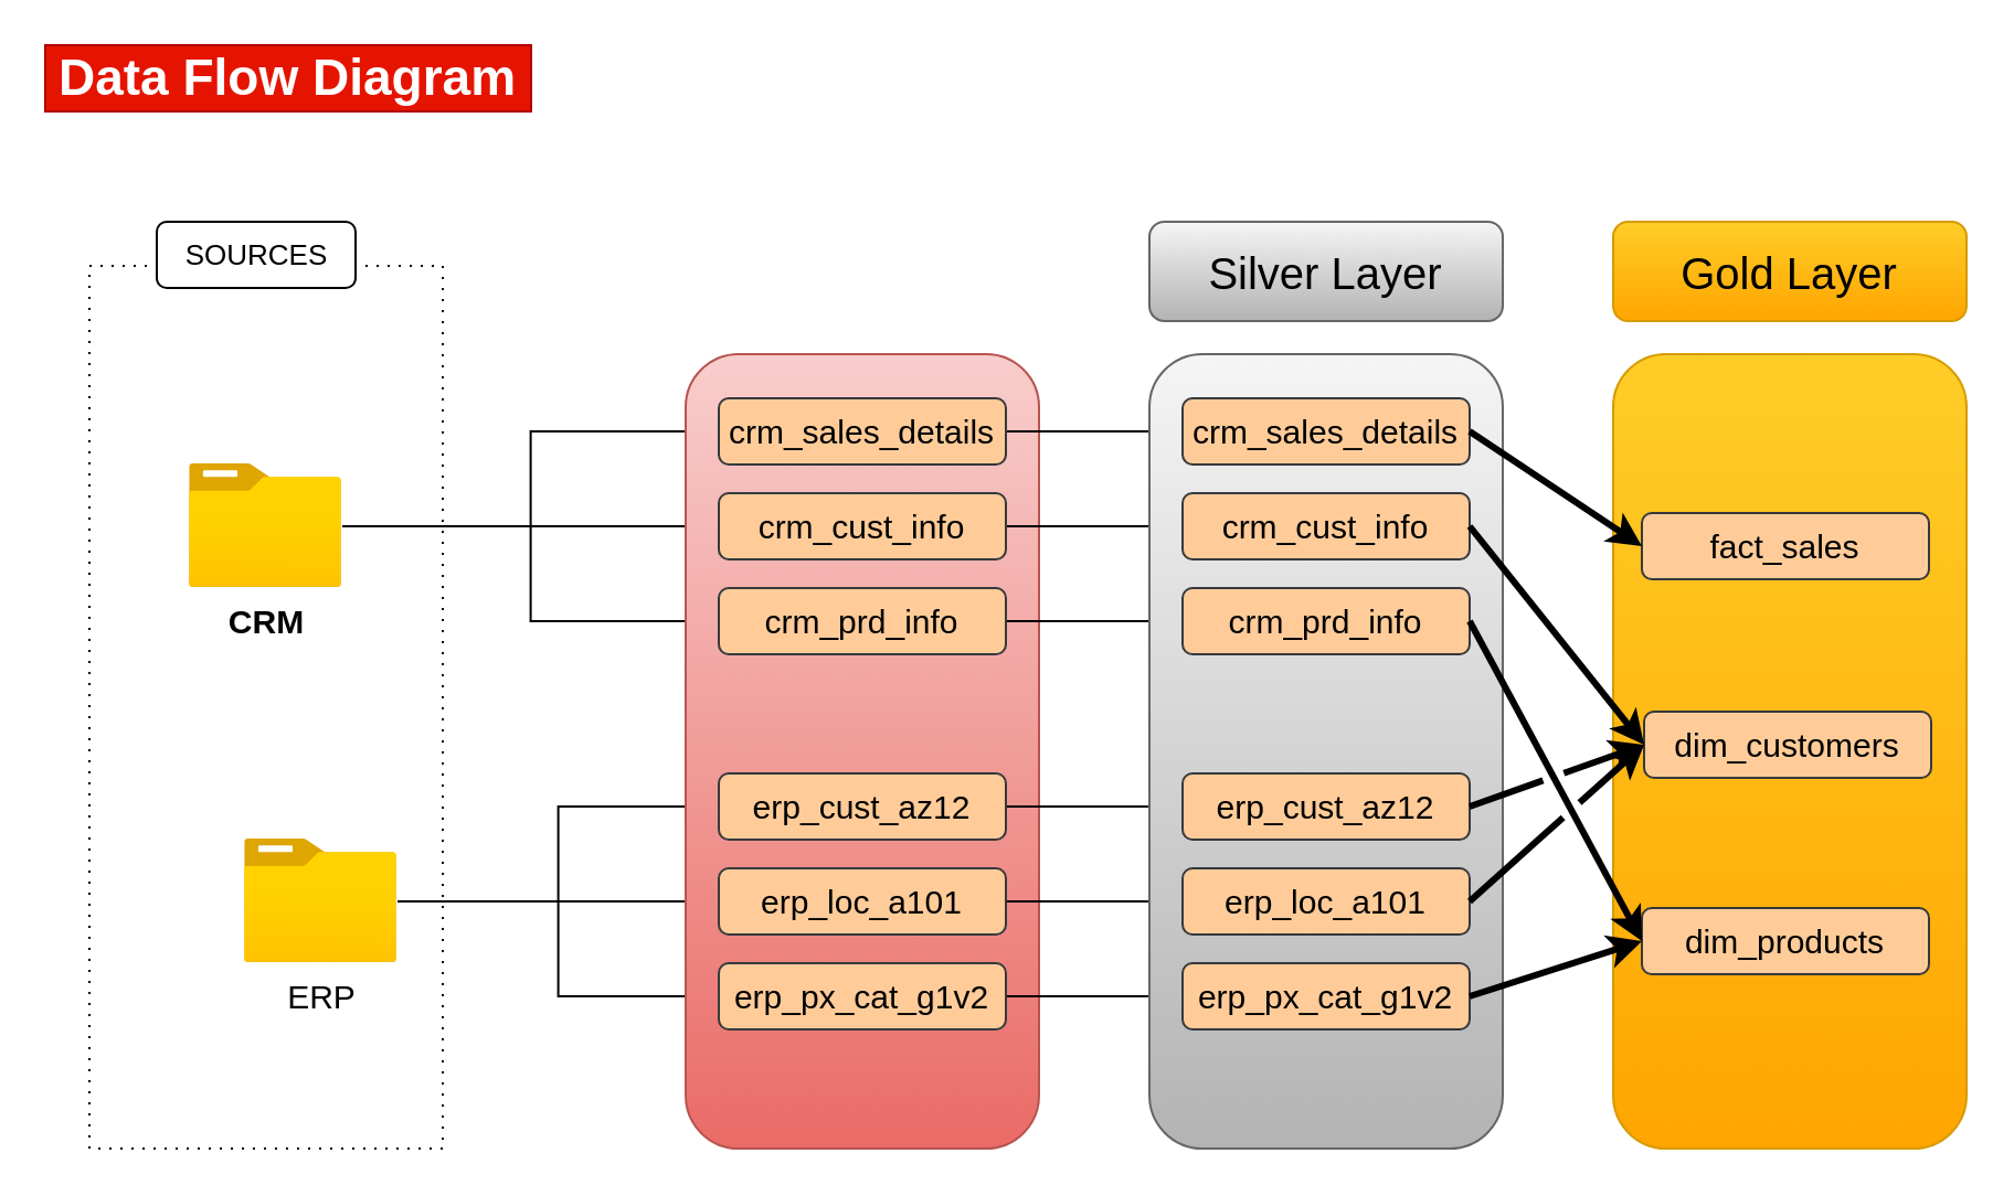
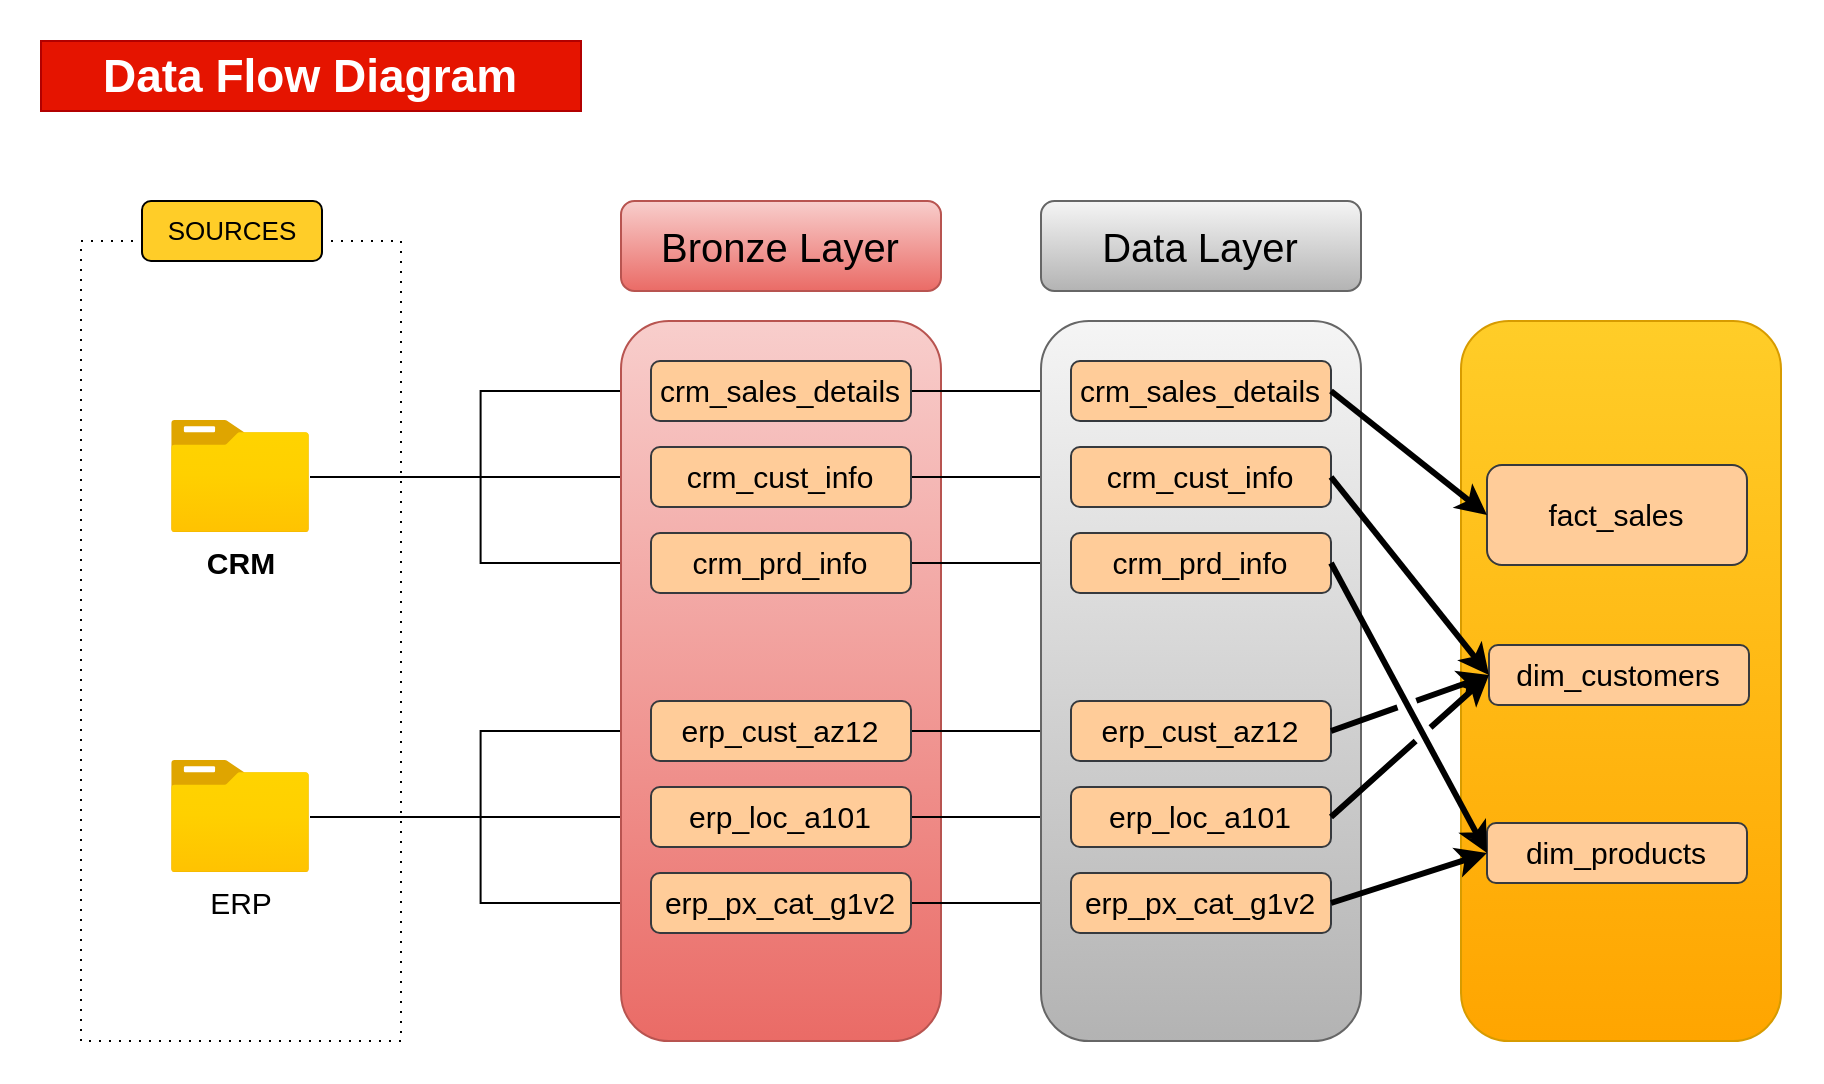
  <mxCell id="0" />
  <mxCell id="1" parent="0" />
  <mxCell id="2" value="" style="rounded=0;whiteSpace=wrap;html=1;dashed=1;dashPattern=1 4;" parent="1" vertex="1"><mxGeometry x="40" y="120" width="160" height="400" as="geometry" /></mxCell>
- <mxCell id="3" value="SOURCES" style="rounded=1;whiteSpace=wrap;html=1;fontSize=13;" parent="1" vertex="1"><mxGeometry x="70.5" y="100" width="90" height="30" as="geometry" /></mxCell>
- <mxCell id="4" value="Data Flow Diagram" style="text;html=1;align=center;verticalAlign=middle;whiteSpace=wrap;rounded=0;fontStyle=1;fontSize=23;fillColor=#e51400;strokeColor=#B20000;fontColor=#ffffff;" parent="1" vertex="1"><mxGeometry x="20" y="20" width="220" height="30" as="geometry" /></mxCell>
+ <mxCell id="3" value="SOURCES" style="rounded=1;whiteSpace=wrap;html=1;fontSize=13;fillColor=#ffcd28;" parent="1" vertex="1"><mxGeometry x="70.5" y="100" width="90" height="30" as="geometry" /></mxCell>
+ <mxCell id="4" value="Data Flow Diagram" style="text;html=1;align=center;verticalAlign=middle;whiteSpace=wrap;rounded=0;fontStyle=1;fontSize=23;fillColor=#e51400;strokeColor=#B20000;fontColor=#ffffff;" parent="1" vertex="1"><mxGeometry x="20" y="20" width="270" height="35" as="geometry" /></mxCell>
  <mxCell id="5" style="edgeStyle=orthogonalEdgeStyle;rounded=0;orthogonalLoop=1;jettySize=auto;html=1;entryX=0;entryY=0.5;entryDx=0;entryDy=0;" parent="1" source="8" target="18" edge="1"><mxGeometry relative="1" as="geometry" /></mxCell>
  <mxCell id="6" style="edgeStyle=orthogonalEdgeStyle;rounded=0;orthogonalLoop=1;jettySize=auto;html=1;" parent="1" source="8" target="16" edge="1"><mxGeometry relative="1" as="geometry" /></mxCell>
  <mxCell id="7" style="edgeStyle=orthogonalEdgeStyle;rounded=0;orthogonalLoop=1;jettySize=auto;html=1;entryX=0;entryY=0.5;entryDx=0;entryDy=0;" parent="1" source="8" target="20" edge="1"><mxGeometry relative="1" as="geometry" /></mxCell>
  <mxCell id="8" value="CRM" style="image;aspect=fixed;html=1;points=[];align=center;fontSize=15;image=img/lib/azure2/general/Folder_Blank.svg;fontStyle=1" parent="1" vertex="1"><mxGeometry x="85.5" y="210" width="69" height="56.0" as="geometry" /></mxCell>
  <mxCell id="9" style="edgeStyle=orthogonalEdgeStyle;rounded=0;orthogonalLoop=1;jettySize=auto;html=1;" parent="1" source="12" target="22" edge="1"><mxGeometry relative="1" as="geometry" /></mxCell>
  <mxCell id="10" style="edgeStyle=orthogonalEdgeStyle;rounded=0;orthogonalLoop=1;jettySize=auto;html=1;entryX=0;entryY=0.5;entryDx=0;entryDy=0;" parent="1" source="12" target="24" edge="1"><mxGeometry relative="1" as="geometry" /></mxCell>
  <mxCell id="11" style="edgeStyle=orthogonalEdgeStyle;rounded=0;orthogonalLoop=1;jettySize=auto;html=1;entryX=0;entryY=0.5;entryDx=0;entryDy=0;" parent="1" source="12" target="26" edge="1"><mxGeometry relative="1" as="geometry" /></mxCell>
- <mxCell id="12" value="ERP" style="image;aspect=fixed;html=1;points=[];align=center;fontSize=15;image=img/lib/azure2/general/Folder_Blank.svg;" parent="1" vertex="1"><mxGeometry x="110.5" y="380" width="69" height="56.0" as="geometry" /></mxCell>
+ <mxCell id="12" value="ERP" style="image;aspect=fixed;html=1;points=[];align=center;fontSize=15;image=img/lib/azure2/general/Folder_Blank.svg;" parent="1" vertex="1"><mxGeometry x="85.5" y="380" width="69" height="56.0" as="geometry" /></mxCell>
  <mxCell id="13" value="" style="rounded=1;whiteSpace=wrap;html=1;fillColor=#f8cecc;strokeColor=#b85450;fillStyle=solid;labelBorderColor=default;movable=1;resizable=1;rotatable=1;deletable=1;editable=1;locked=0;connectable=1;gradientColor=#ea6b66;" parent="1" vertex="1"><mxGeometry x="310" y="160" width="160" height="360" as="geometry" /></mxCell>
+ <mxCell id="14" value="Bronze Layer" style="rounded=1;whiteSpace=wrap;html=1;fontSize=20;fillColor=#f8cecc;strokeColor=#b85450;gradientColor=#ea6b66;" parent="1" vertex="1"><mxGeometry x="310" y="100" width="160" height="45" as="geometry" /></mxCell>
  <mxCell id="15" style="edgeStyle=orthogonalEdgeStyle;rounded=0;orthogonalLoop=1;jettySize=auto;html=1;entryX=0;entryY=0.5;entryDx=0;entryDy=0;" parent="1" source="16" target="29" edge="1"><mxGeometry relative="1" as="geometry" /></mxCell>
  <mxCell id="16" value="crm_sales_details" style="rounded=1;whiteSpace=wrap;html=1;fontSize=15;fillColor=#ffcc99;strokeColor=#36393d;fontColor=#000000;" parent="1" vertex="1"><mxGeometry x="325" y="180" width="130" height="30" as="geometry" /></mxCell>
  <mxCell id="17" style="edgeStyle=orthogonalEdgeStyle;rounded=0;orthogonalLoop=1;jettySize=auto;html=1;" parent="1" source="18" target="30" edge="1"><mxGeometry relative="1" as="geometry" /></mxCell>
  <mxCell id="18" value="crm_cust_info" style="rounded=1;whiteSpace=wrap;html=1;fontSize=15;fillColor=#ffcc99;strokeColor=#36393d;fontColor=#000000;" parent="1" vertex="1"><mxGeometry x="325" y="223" width="130" height="30" as="geometry" /></mxCell>
  <mxCell id="19" style="edgeStyle=orthogonalEdgeStyle;rounded=0;orthogonalLoop=1;jettySize=auto;html=1;entryX=0;entryY=0.5;entryDx=0;entryDy=0;" parent="1" source="20" target="31" edge="1"><mxGeometry relative="1" as="geometry" /></mxCell>
  <mxCell id="20" value="crm_prd_info" style="rounded=1;whiteSpace=wrap;html=1;fontSize=15;fillColor=#ffcc99;strokeColor=#36393d;fontColor=#000000;labelBackgroundColor=none;" parent="1" vertex="1"><mxGeometry x="325" y="266" width="130" height="30" as="geometry" /></mxCell>
  <mxCell id="21" style="edgeStyle=orthogonalEdgeStyle;rounded=0;orthogonalLoop=1;jettySize=auto;html=1;" parent="1" source="22" target="32" edge="1"><mxGeometry relative="1" as="geometry" /></mxCell>
  <mxCell id="22" value="erp_cust_az12" style="rounded=1;whiteSpace=wrap;html=1;fontSize=15;fillColor=#ffcc99;strokeColor=#36393d;fontColor=#000000;" parent="1" vertex="1"><mxGeometry x="325" y="350" width="130" height="30" as="geometry" /></mxCell>
  <mxCell id="23" style="edgeStyle=orthogonalEdgeStyle;rounded=0;orthogonalLoop=1;jettySize=auto;html=1;" parent="1" source="24" target="33" edge="1"><mxGeometry relative="1" as="geometry" /></mxCell>
  <mxCell id="24" value="erp_loc_a101" style="rounded=1;whiteSpace=wrap;html=1;fontSize=15;fillColor=#ffcc99;strokeColor=#36393d;fontColor=#000000;" parent="1" vertex="1"><mxGeometry x="325" y="393" width="130" height="30" as="geometry" /></mxCell>
  <mxCell id="25" style="edgeStyle=orthogonalEdgeStyle;rounded=0;orthogonalLoop=1;jettySize=auto;html=1;entryX=0;entryY=0.5;entryDx=0;entryDy=0;" parent="1" source="26" target="34" edge="1"><mxGeometry relative="1" as="geometry" /></mxCell>
  <mxCell id="26" value="erp_px_cat_g1v2" style="rounded=1;whiteSpace=wrap;html=1;fontSize=15;fillColor=#ffcc99;strokeColor=#36393d;fontColor=#000000;" parent="1" vertex="1"><mxGeometry x="325" y="436" width="130" height="30" as="geometry" /></mxCell>
  <mxCell id="27" value="" style="rounded=1;whiteSpace=wrap;html=1;fillColor=#f5f5f5;strokeColor=#666666;fillStyle=hatch;labelBorderColor=default;movable=1;resizable=1;rotatable=1;deletable=1;editable=1;locked=0;connectable=1;gradientColor=#b3b3b3;gradientDirection=south;" parent="1" vertex="1"><mxGeometry x="520" y="160" width="160" height="360" as="geometry" /></mxCell>
- <mxCell id="28" value="Silver Layer" style="rounded=1;whiteSpace=wrap;html=1;fontSize=20;fillColor=#f5f5f5;strokeColor=#666666;gradientColor=#b3b3b3;fontColor=#000000;" parent="1" vertex="1"><mxGeometry x="520" y="100" width="160" height="45" as="geometry" /></mxCell>
+ <mxCell id="28" value="Data Layer" style="rounded=1;whiteSpace=wrap;html=1;fontSize=20;fillColor=#f5f5f5;strokeColor=#666666;gradientColor=#b3b3b3;fontColor=#000000;" parent="1" vertex="1"><mxGeometry x="520" y="100" width="160" height="45" as="geometry" /></mxCell>
  <mxCell id="29" value="crm_sales_details" style="rounded=1;whiteSpace=wrap;html=1;fontSize=15;fillColor=#ffcc99;strokeColor=#36393d;fontColor=#000000;" parent="1" vertex="1"><mxGeometry x="535" y="180" width="130" height="30" as="geometry" /></mxCell>
  <mxCell id="30" value="crm_cust_info" style="rounded=1;whiteSpace=wrap;html=1;fontSize=15;fillColor=#ffcc99;strokeColor=#36393d;fontColor=#000000;" parent="1" vertex="1"><mxGeometry x="535" y="223" width="130" height="30" as="geometry" /></mxCell>
  <mxCell id="31" value="crm_prd_info" style="rounded=1;whiteSpace=wrap;html=1;fontSize=15;fillColor=#ffcc99;strokeColor=#36393d;fontColor=#000000;" parent="1" vertex="1"><mxGeometry x="535" y="266" width="130" height="30" as="geometry" /></mxCell>
  <mxCell id="32" value="erp_cust_az12" style="rounded=1;whiteSpace=wrap;html=1;fontSize=15;fillColor=#ffcc99;strokeColor=#36393d;fontColor=#000000;" parent="1" vertex="1"><mxGeometry x="535" y="350" width="130" height="30" as="geometry" /></mxCell>
  <mxCell id="33" value="erp_loc_a101" style="rounded=1;whiteSpace=wrap;html=1;fontSize=15;fillColor=#ffcc99;strokeColor=#36393d;fontColor=#000000;" parent="1" vertex="1"><mxGeometry x="535" y="393" width="130" height="30" as="geometry" /></mxCell>
  <mxCell id="34" value="erp_px_cat_g1v2" style="rounded=1;whiteSpace=wrap;html=1;fontSize=15;fillColor=#ffcc99;strokeColor=#36393d;fontColor=#000000;" parent="1" vertex="1"><mxGeometry x="535" y="436" width="130" height="30" as="geometry" /></mxCell>
  <mxCell id="35" value="" style="rounded=1;whiteSpace=wrap;html=1;fillColor=#ffcd28;strokeColor=#d79b00;fillStyle=hatch;labelBorderColor=default;movable=1;resizable=1;rotatable=1;deletable=1;editable=1;locked=0;connectable=1;gradientColor=#ffa500;" vertex="1" parent="1"><mxGeometry x="730" y="160" width="160" height="360" as="geometry" /></mxCell>
- <mxCell id="36" value="fact_sales" style="rounded=1;whiteSpace=wrap;html=1;fontSize=15;fillColor=#ffcc99;strokeColor=#36393d;fontColor=#000000;" vertex="1" parent="1"><mxGeometry x="743" y="232" width="130" height="30" as="geometry" /></mxCell>
+ <mxCell id="36" value="fact_sales" style="rounded=1;whiteSpace=wrap;html=1;fontSize=15;fillColor=#ffcc99;strokeColor=#36393d;fontColor=#000000;" vertex="1" parent="1"><mxGeometry x="743" y="232" width="130" height="50" as="geometry" /></mxCell>
  <mxCell id="37" value="dim_customers" style="rounded=1;whiteSpace=wrap;html=1;fontSize=15;fillColor=#ffcc99;strokeColor=#36393d;fontColor=#000000;" vertex="1" parent="1"><mxGeometry x="744" y="322" width="130" height="30" as="geometry" /></mxCell>
  <mxCell id="38" value="dim_products" style="rounded=1;whiteSpace=wrap;html=1;fontSize=15;fillColor=#ffcc99;strokeColor=#36393d;fontColor=#000000;" vertex="1" parent="1"><mxGeometry x="743" y="411" width="130" height="30" as="geometry" /></mxCell>
- <mxCell id="39" value="Gold Layer" style="rounded=1;whiteSpace=wrap;html=1;fontSize=20;fillColor=#ffcd28;strokeColor=#d79b00;gradientColor=#ffa500;" vertex="1" parent="1"><mxGeometry x="730" y="100" width="160" height="45" as="geometry" /></mxCell>
  <mxCell id="40" value="" style="endArrow=classic;html=1;rounded=0;exitX=1;exitY=0.5;exitDx=0;exitDy=0;entryX=0;entryY=0.5;entryDx=0;entryDy=0;strokeWidth=3;" edge="1" parent="1" source="29" target="36"><mxGeometry width="50" height="50" relative="1" as="geometry"><mxPoint x="670" y="230" as="sourcePoint" /><mxPoint x="720" y="180" as="targetPoint" /></mxGeometry></mxCell>
  <mxCell id="41" value="" style="endArrow=classic;html=1;rounded=0;exitX=1;exitY=0.5;exitDx=0;exitDy=0;entryX=0;entryY=0.5;entryDx=0;entryDy=0;jumpStyle=gap;strokeWidth=3;" edge="1" parent="1" source="30" target="37"><mxGeometry width="50" height="50" relative="1" as="geometry"><mxPoint x="680" y="320" as="sourcePoint" /><mxPoint x="758" y="372" as="targetPoint" /></mxGeometry></mxCell>
  <mxCell id="42" value="" style="endArrow=classic;html=1;rounded=0;exitX=1;exitY=0.5;exitDx=0;exitDy=0;entryX=0;entryY=0.5;entryDx=0;entryDy=0;jumpStyle=gap;strokeWidth=3;" edge="1" parent="1" source="31" target="38"><mxGeometry width="50" height="50" relative="1" as="geometry"><mxPoint x="680" y="300" as="sourcePoint" /><mxPoint x="740" y="340" as="targetPoint" /></mxGeometry></mxCell>
  <mxCell id="43" value="" style="endArrow=classic;html=1;rounded=0;exitX=1;exitY=0.5;exitDx=0;exitDy=0;entryX=0;entryY=0.5;entryDx=0;entryDy=0;jumpStyle=gap;strokeWidth=3;" edge="1" parent="1" source="32" target="37"><mxGeometry width="50" height="50" relative="1" as="geometry"><mxPoint x="660" y="390" as="sourcePoint" /><mxPoint x="738" y="442" as="targetPoint" /></mxGeometry></mxCell>
  <mxCell id="44" value="" style="endArrow=classic;html=1;rounded=0;exitX=1;exitY=0.5;exitDx=0;exitDy=0;entryX=0;entryY=0.5;entryDx=0;entryDy=0;jumpStyle=gap;strokeWidth=3;" edge="1" parent="1" source="33" target="37"><mxGeometry width="50" height="50" relative="1" as="geometry"><mxPoint x="680" y="400" as="sourcePoint" /><mxPoint x="744" y="330" as="targetPoint" /></mxGeometry></mxCell>
  <mxCell id="45" value="" style="endArrow=classic;html=1;rounded=0;exitX=1;exitY=0.5;exitDx=0;exitDy=0;entryX=0;entryY=0.5;entryDx=0;entryDy=0;jumpStyle=gap;strokeWidth=3;" edge="1" parent="1" source="34" target="38"><mxGeometry width="50" height="50" relative="1" as="geometry"><mxPoint x="680" y="440" as="sourcePoint" /><mxPoint x="758" y="492" as="targetPoint" /></mxGeometry></mxCell>
